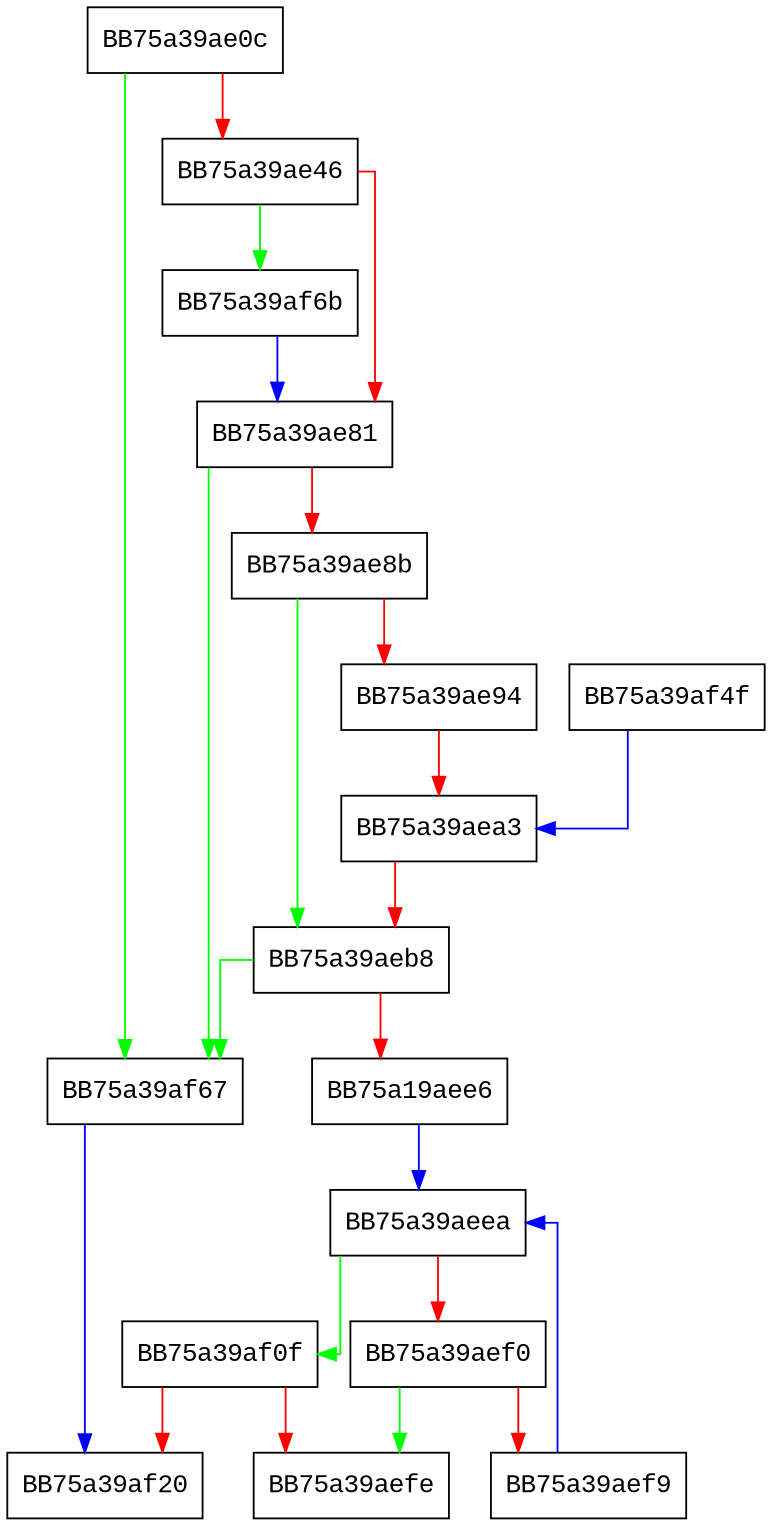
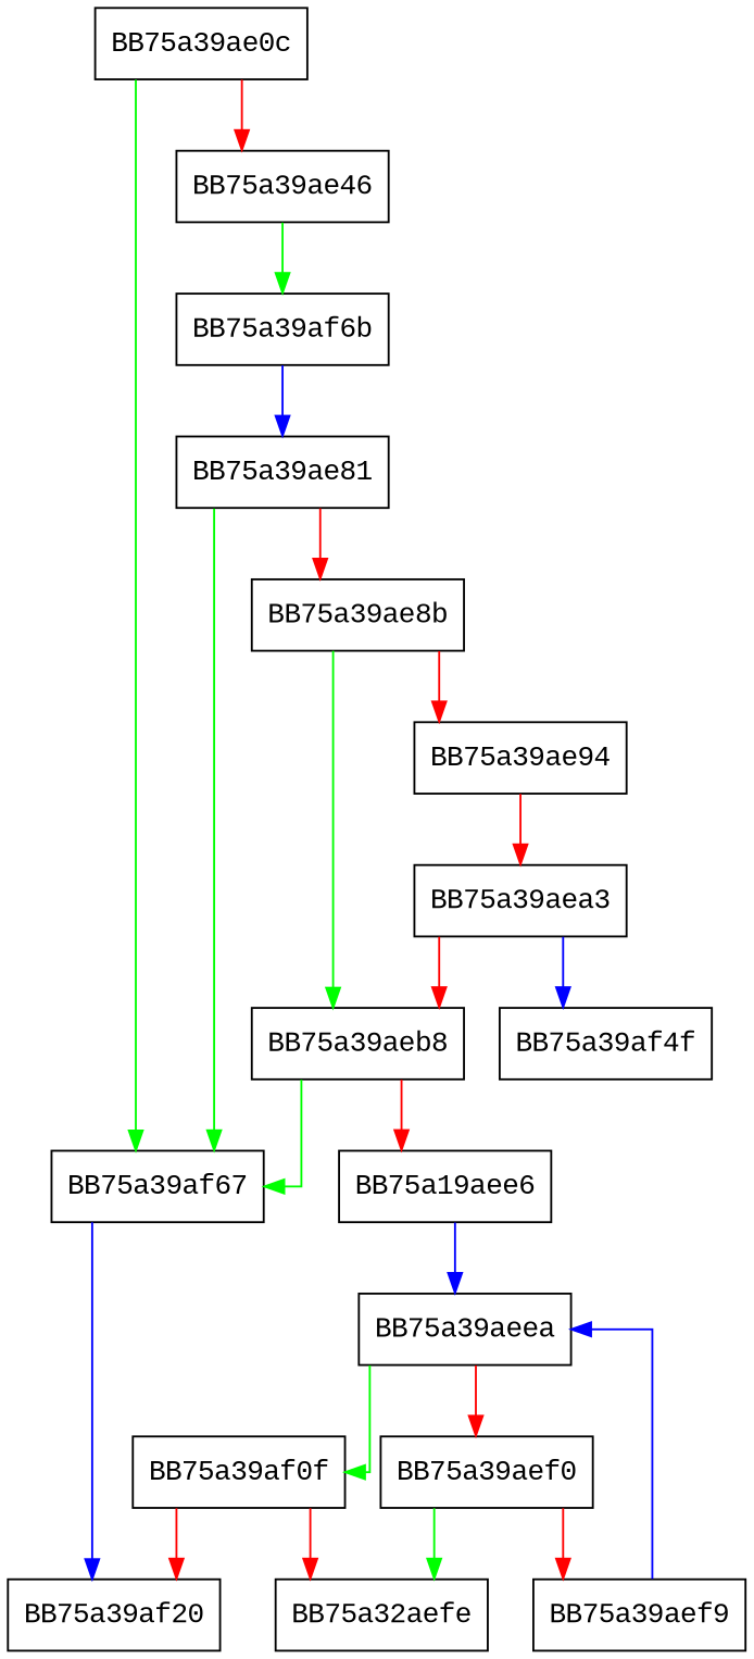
  digraph {
    fontname="Liberation Mono"
    splines=ortho
    node [fontname="Liberation Mono" shape=box]
    edge [color=red fontname="Liberation Mono"]
    BB75a39ae0c
    BB75a39af67
    BB75a39ae46
    BB75a39af20
    BB75a39af6b
    BB75a39ae81
    BB75a39ae8b
    BB75a39aeb8
    BB75a39ae94
    n10 [label=BB75a19aee6]
    BB75a39aea3
    BB75a39aeea
    BB75a39af4f
    BB75a39af0f
    BB75a39aef0
-   BB75a39aefe
+   BB75a39aefe [label=BB75a32aefe]
    BB75a39aef9
    BB75a39ae0c -> BB75a39af67 [color=green]
    BB75a39ae0c -> BB75a39ae46
    BB75a39af67 -> BB75a39af20 [color=blue]
    BB75a39ae46 -> BB75a39af6b [color=green]
-   BB75a39ae46 -> BB75a39ae81
    BB75a39af6b -> BB75a39ae81 [color=blue]
    BB75a39ae81 -> BB75a39af67 [color=green]
    BB75a39ae81 -> BB75a39ae8b
    BB75a39ae8b -> BB75a39aeb8 [color=green]
    BB75a39ae8b -> BB75a39ae94
    BB75a39aeb8 -> BB75a39af67 [color=green]
    BB75a39aeb8 -> n10
    BB75a39ae94 -> BB75a39aea3
    n10 -> BB75a39aeea [color=blue]
    BB75a39aea3 -> BB75a39aeb8
    BB75a39aeea -> BB75a39af0f [color=green]
    BB75a39aeea -> BB75a39aef0
-   BB75a39af4f -> BB75a39aea3 [color=blue]
+   BB75a39aea3 -> BB75a39af4f [color=blue]
    BB75a39af0f -> BB75a39af20
    BB75a39af0f -> BB75a39aefe
    BB75a39aef0 -> BB75a39aefe [color=green]
    BB75a39aef0 -> BB75a39aef9
    BB75a39aef9 -> BB75a39aeea [color=blue]
  }
